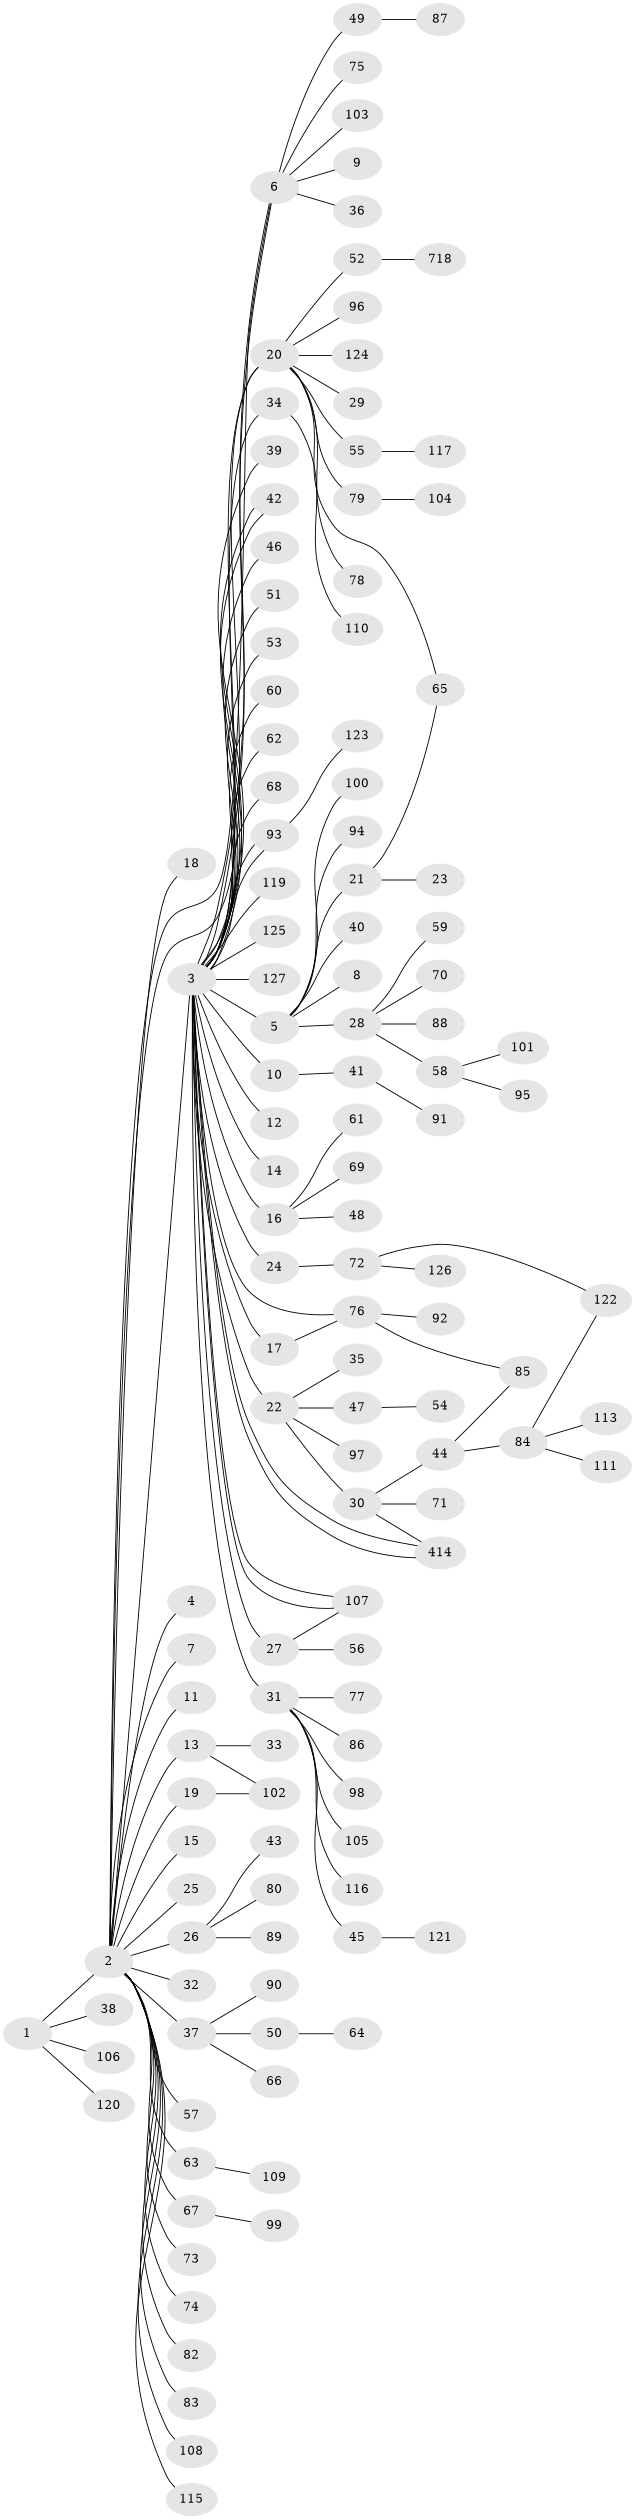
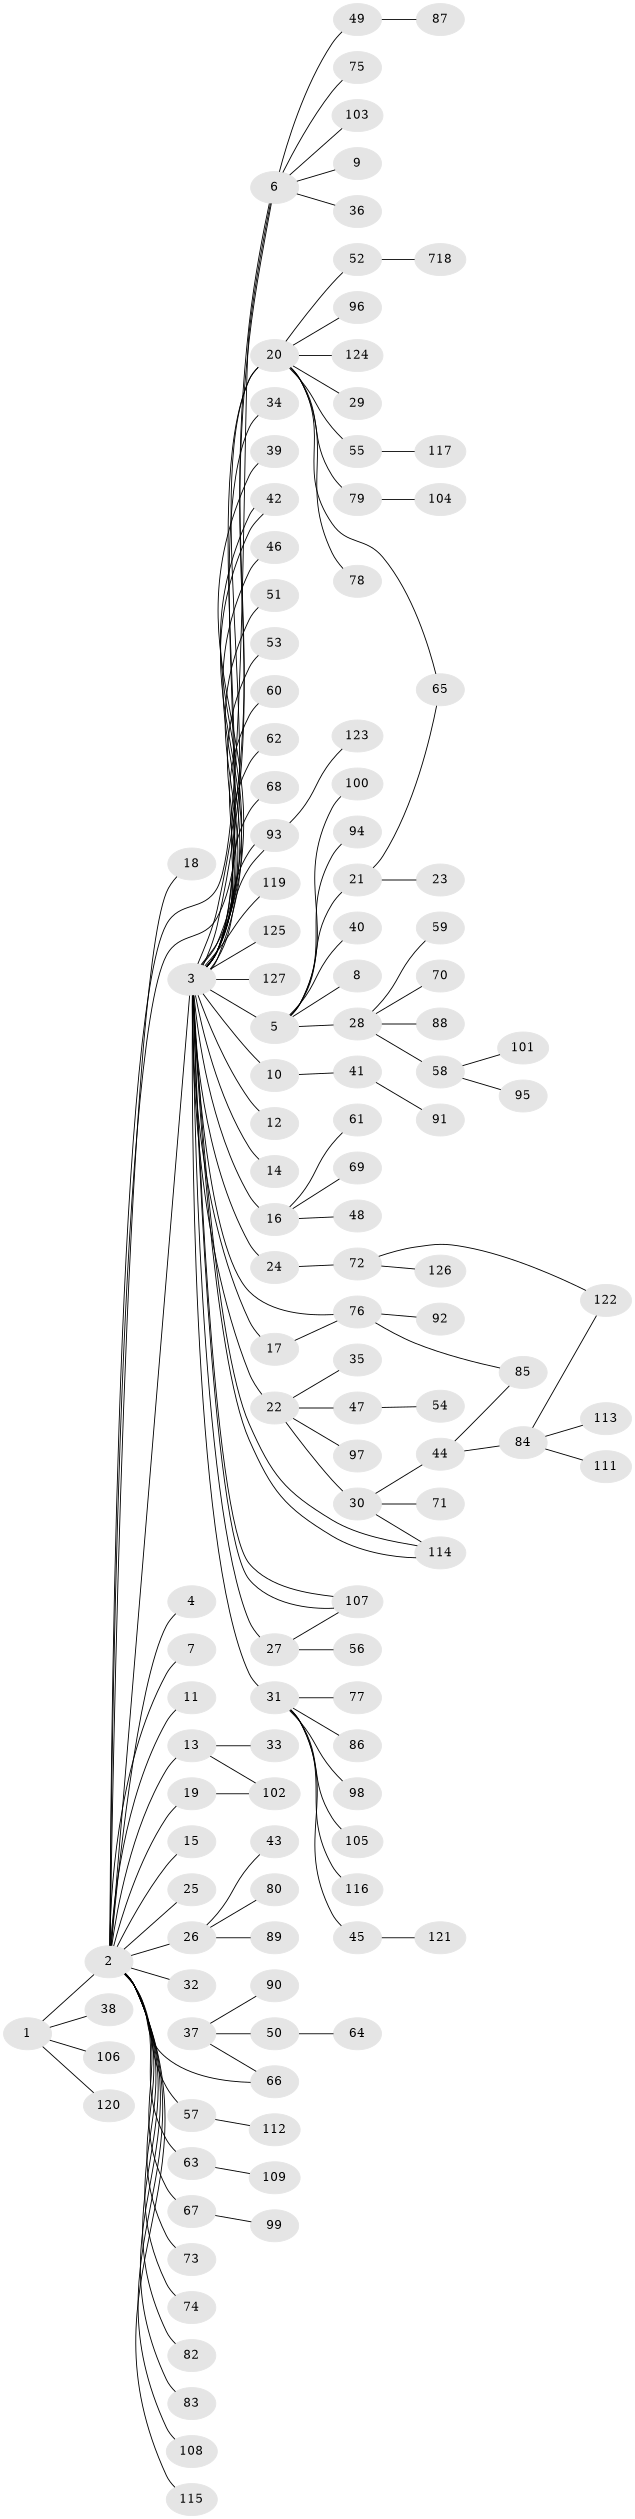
  graph {
    rankdir=LR
    node [color=gray90 style=filled]
    1
    2
    38
    106
    120
    18
    3
    4
    6
    7
    11
    13
    15
    19
    20
    25
    26
    32
    37
    57
    63
    67
    73
    74
    82
    83
    108
    115
    5
    10
    12
    14
    16
    17
    22
    24
    27
    31
    34
    39
    42
    46
    51
    53
    60
    62
    68
    76
    93
    107
-   114 [label=414]
+   114
    119
    125
    127
    9
    36
    49
    75
    103
    33
    102
    29
    52
    55
    65
    78
    79
    96
    124
    43
    80
    89
    50
    66
    90
+   112
    109
    99
    40
    8
    21
    28
    94
    100
    41
    48
    61
    69
    30
    35
    47
    97
    72
    56
    45
    77
    86
    98
    105
    116
-   110
    85
    92
    123
    23
    58
    59
    70
    88
    87
    91
    n112 [label=718]
    117
    104
    64
    44
    71
    54
    122
    126
    95
    101
    84
    121
    111
    113
    1 -- 2
    1 -- 38
    1 -- 106
    1 -- 120
    2 -- 18
    2 -- 3
    2 -- 4
    2 -- 6
    2 -- 7
    2 -- 11
    2 -- 13
    2 -- 15
    2 -- 19
    2 -- 20
    2 -- 25
    2 -- 26
    2 -- 32
-   2 -- 37
+   2 -- 66
    2 -- 57
    2 -- 63
    2 -- 67
    2 -- 73
    2 -- 74
    2 -- 82
    2 -- 83
    2 -- 108
    2 -- 115
    3 -- 6
    3 -- 6
    3 -- 20
    3 -- 5
    3 -- 10
    3 -- 12
    3 -- 14
    3 -- 16
    3 -- 17
    3 -- 22
    3 -- 24
    3 -- 27
    3 -- 31
    3 -- 34
    3 -- 39
    3 -- 42
    3 -- 42
    3 -- 46
    3 -- 51
    3 -- 53
    3 -- 60
    3 -- 62
    3 -- 68
    3 -- 76
    3 -- 93
    3 -- 93
    3 -- 107
    3 -- 107
    3 -- 114
    3 -- 114
    3 -- 119
    3 -- 125
    3 -- 127
    6 -- 9
    6 -- 36
    6 -- 49
    6 -- 75
    6 -- 103
    13 -- 33
    13 -- 102
    19 -- 102
    20 -- 29
    20 -- 52
    20 -- 55
    20 -- 65
    20 -- 78
    20 -- 79
    20 -- 96
    20 -- 124
    26 -- 43
    26 -- 80
    26 -- 89
    37 -- 50
    37 -- 66
    37 -- 90
+   57 -- 112
    63 -- 109
    67 -- 99
    5 -- 40
    5 -- 8
    5 -- 21
    5 -- 28
    5 -- 94
    5 -- 100
    10 -- 41
    16 -- 48
    16 -- 61
    16 -- 69
    17 -- 76
    22 -- 30
    22 -- 35
    22 -- 47
    22 -- 97
    24 -- 72
    27 -- 107
    27 -- 56
    31 -- 45
    31 -- 77
    31 -- 86
    31 -- 98
    31 -- 105
    31 -- 116
-   34 -- 110
    76 -- 85
    76 -- 92
    93 -- 123
    49 -- 87
    52 -- n112
    55 -- 117
    79 -- 104
    50 -- 64
    21 -- 65
    21 -- 23
    28 -- 58
    28 -- 59
    28 -- 70
    28 -- 88
    41 -- 91
    30 -- 114
    30 -- 44
    30 -- 71
    47 -- 54
    72 -- 122
    72 -- 126
    45 -- 121
    58 -- 95
    58 -- 101
    44 -- 85
    44 -- 84
    84 -- 122
    84 -- 111
    84 -- 113
  }
